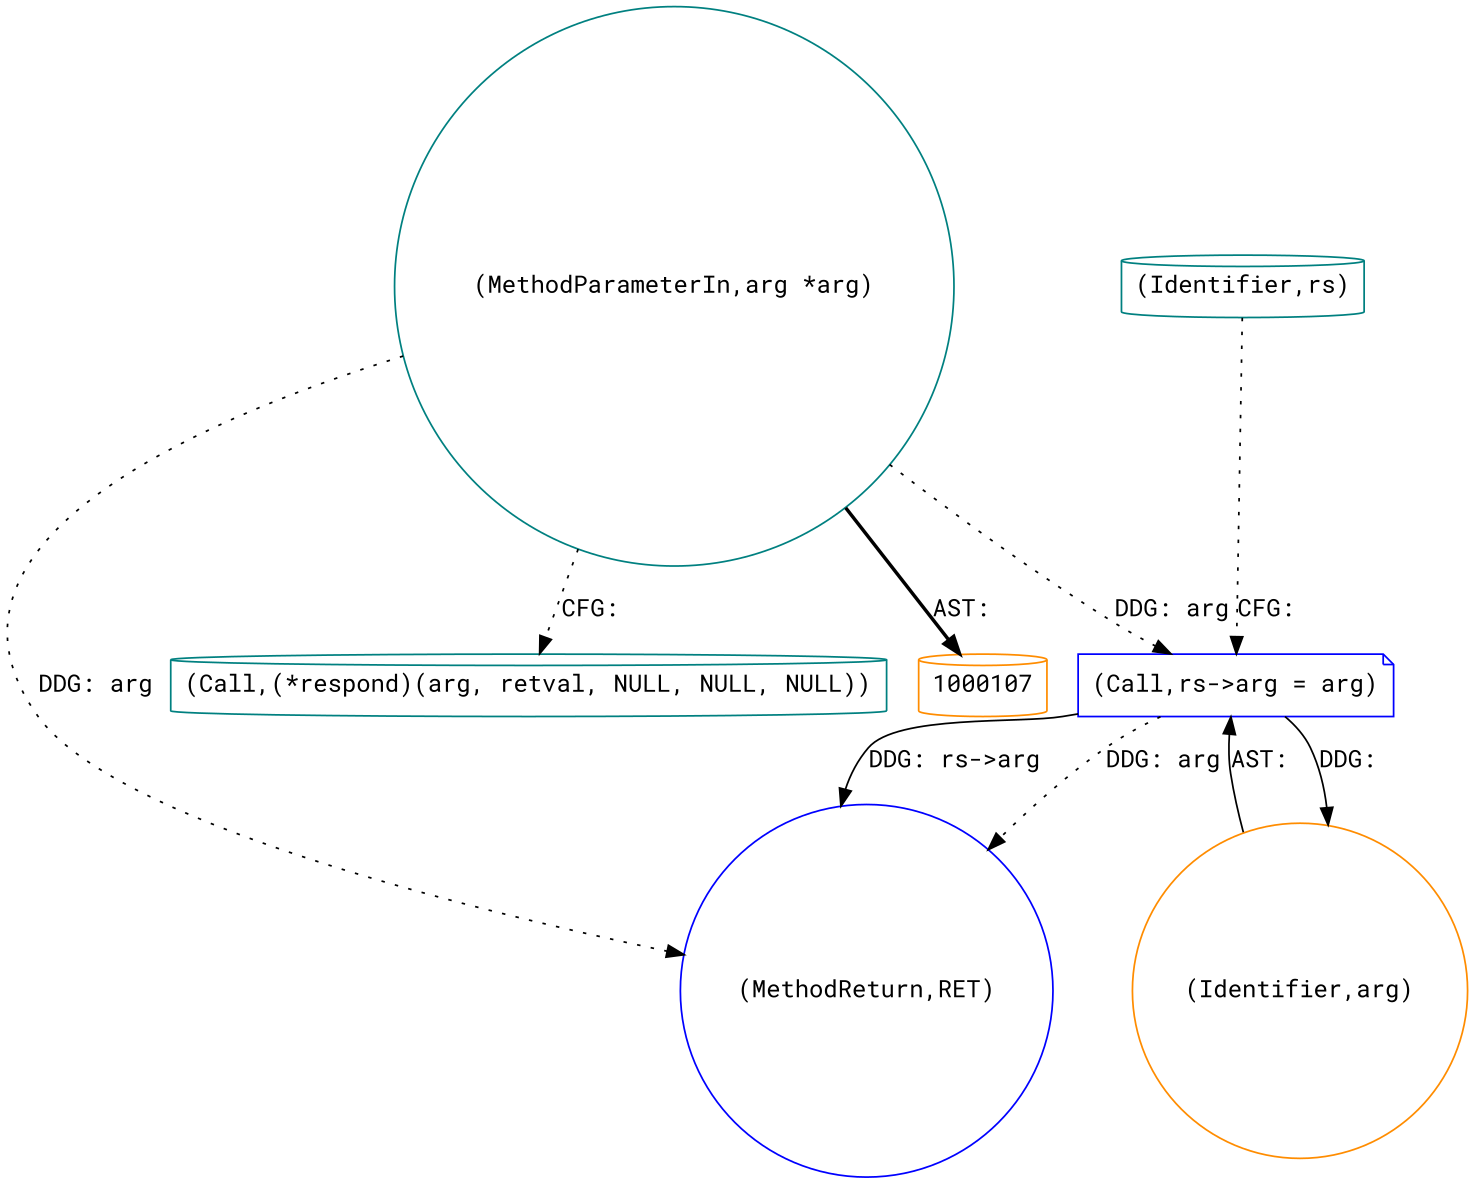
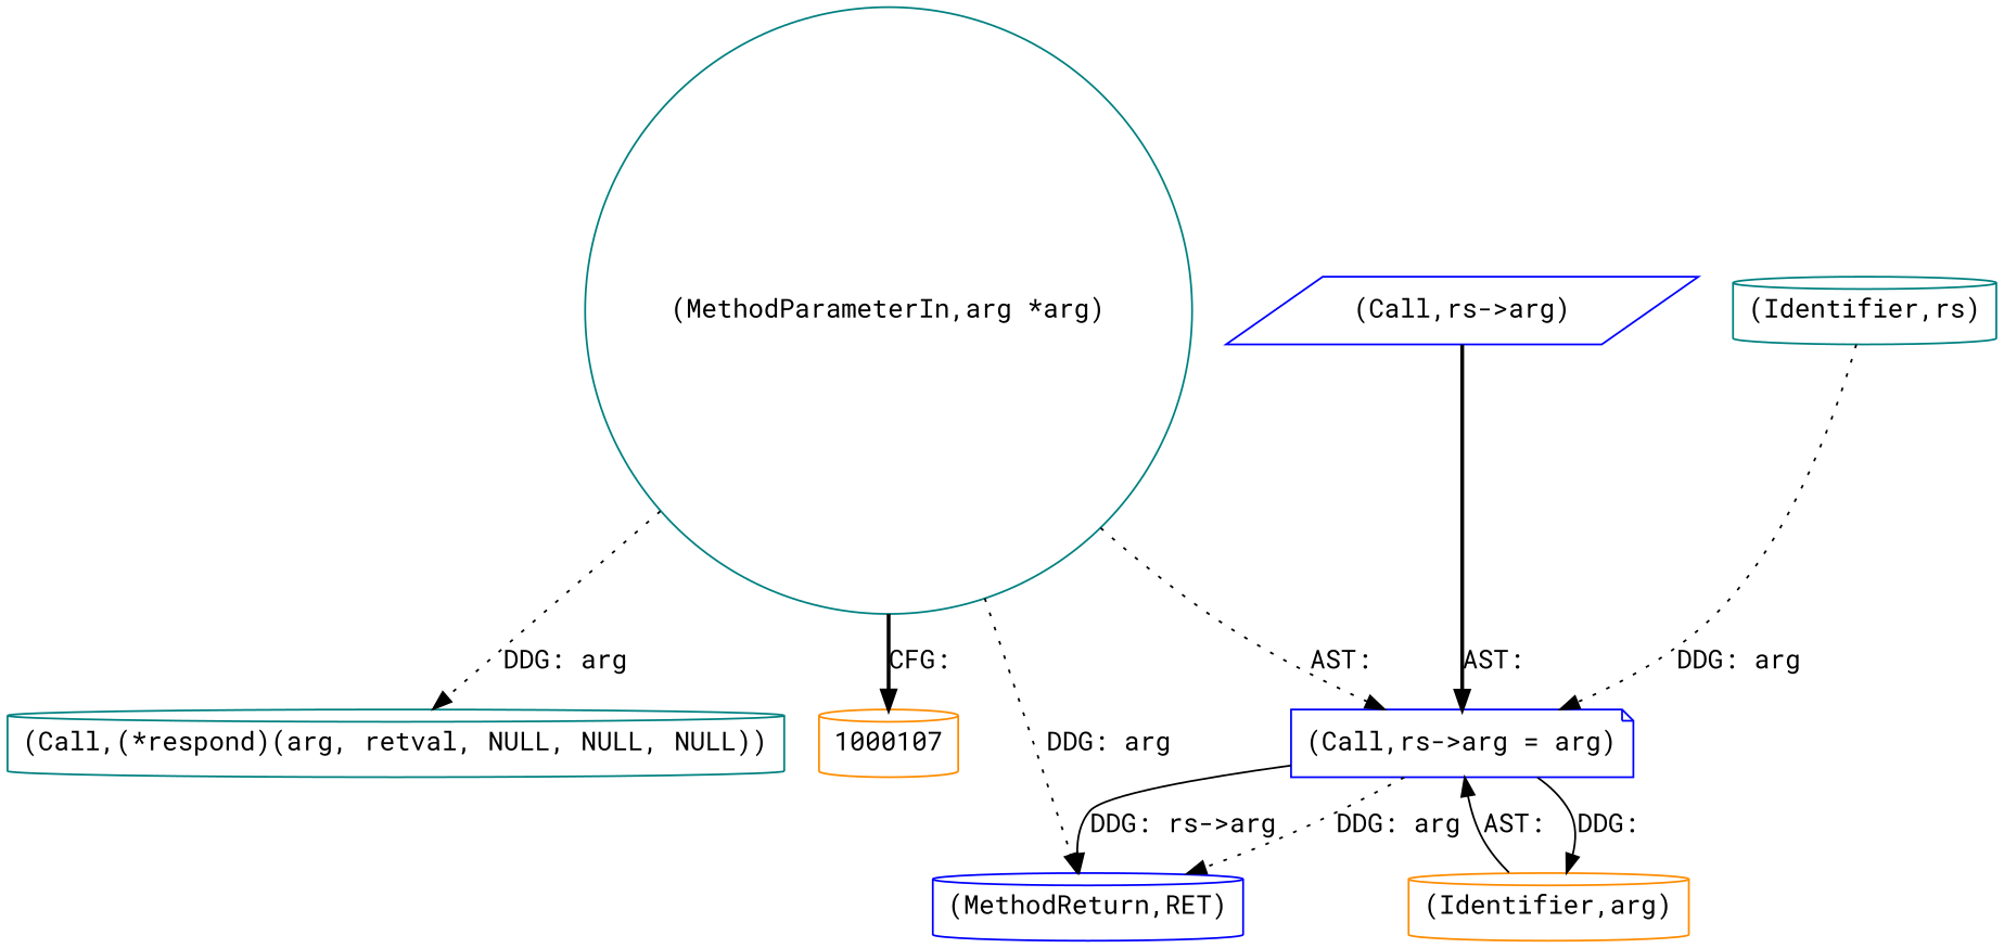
  digraph {
    fontname="Roboto Mono"
    node [color=blue fontname="Roboto Mono" shape=cylinder]
    edge [fontname="Roboto Mono" style=dotted]
    n1 [label="(Call,rs->arg = arg)" shape=note]
-   n2 [color=darkorange label="(Identifier,arg)" shape=circle]
-   n3 [label="(MethodReturn,RET)" shape=circle]
+   n2 [color=darkorange label="(Identifier,arg)"]
+   n3 [label="(MethodReturn,RET)"]
    n4 [color=teal label="(MethodParameterIn,arg *arg)" shape=circle]
    n5 [color=teal label="(Call,(*respond)(arg, retval, NULL, NULL, NULL))"]
    1000107 [color=darkorange]
+   n7 [label="(Call,rs->arg)" shape=parallelogram]
    n8 [color=teal label="(Identifier,rs)"]
    n1 -> n2 [label="DDG: " style=solid]
    n1 -> n3 [label="DDG: rs->arg" style=solid]
    n1 -> n3 [label="DDG: arg"]
    n2 -> n1 [label="AST: " style=solid]
-   n4 -> n1 [label="DDG: arg"]
+   n4 -> n1 [label="AST: "]
    n4 -> n3 [label="DDG: arg"]
-   n4 -> n5 [label="CFG: "]
-   n4 -> 1000107 [label="AST: " style=bold]
-   n8 -> n1 [label="CFG: "]
+   n4 -> n5 [label="DDG: arg"]
+   n4 -> 1000107 [label="CFG: " style=bold]
+   n7 -> n1 [label="AST: " style=bold]
+   n8 -> n1 [label="DDG: arg"]
  }
